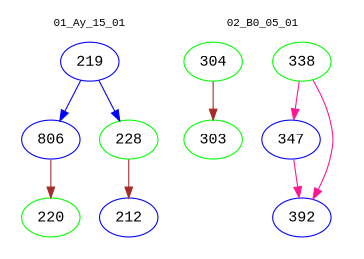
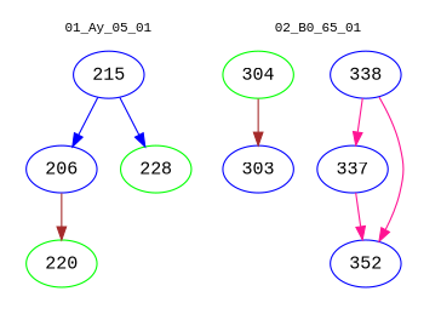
  digraph {
    fontname="Liberation Mono"
    node [color=blue fontname="Liberation Mono"]
    edge [color=brown fontname="Liberation Mono"]
-   n1 [label=219]
-   n2 [label=806]
+   n1 [label=215]
+   n2 [label=206]
    n3 [color=green label=228]
    n4 [color=green label=220]
-   n5 [label=212]
-   n6 [color=green label=338]
+   n6 [label=338]
    n7 [color=green label=304]
-   n8 [label=347]
-   n9 [color=green label=303]
-   n10 [label=392]
+   n8 [label=337]
+   n9 [label=303]
+   n10 [label=352]
    subgraph cluster_1 {
      color=white
      fontsize=10
-     label="01_Ay_15_01"
+     label="01_Ay_05_01"
      n1
      n2
      n3
      n4
-     n5
    }
    subgraph cluster_2 {
      color=white
      fontsize=10
-     label="02_B0_05_01"
+     label="02_B0_65_01"
      n6
      n7
      n8
      n9
      n10
    }
    n1 -> n2 [color=blue]
    n1 -> n3 [color=blue]
    n2 -> n4
-   n3 -> n5
    n6 -> n8 [color=deeppink]
    n6 -> n10 [color=deeppink]
    n7 -> n9
    n8 -> n10 [color=deeppink]
  }
